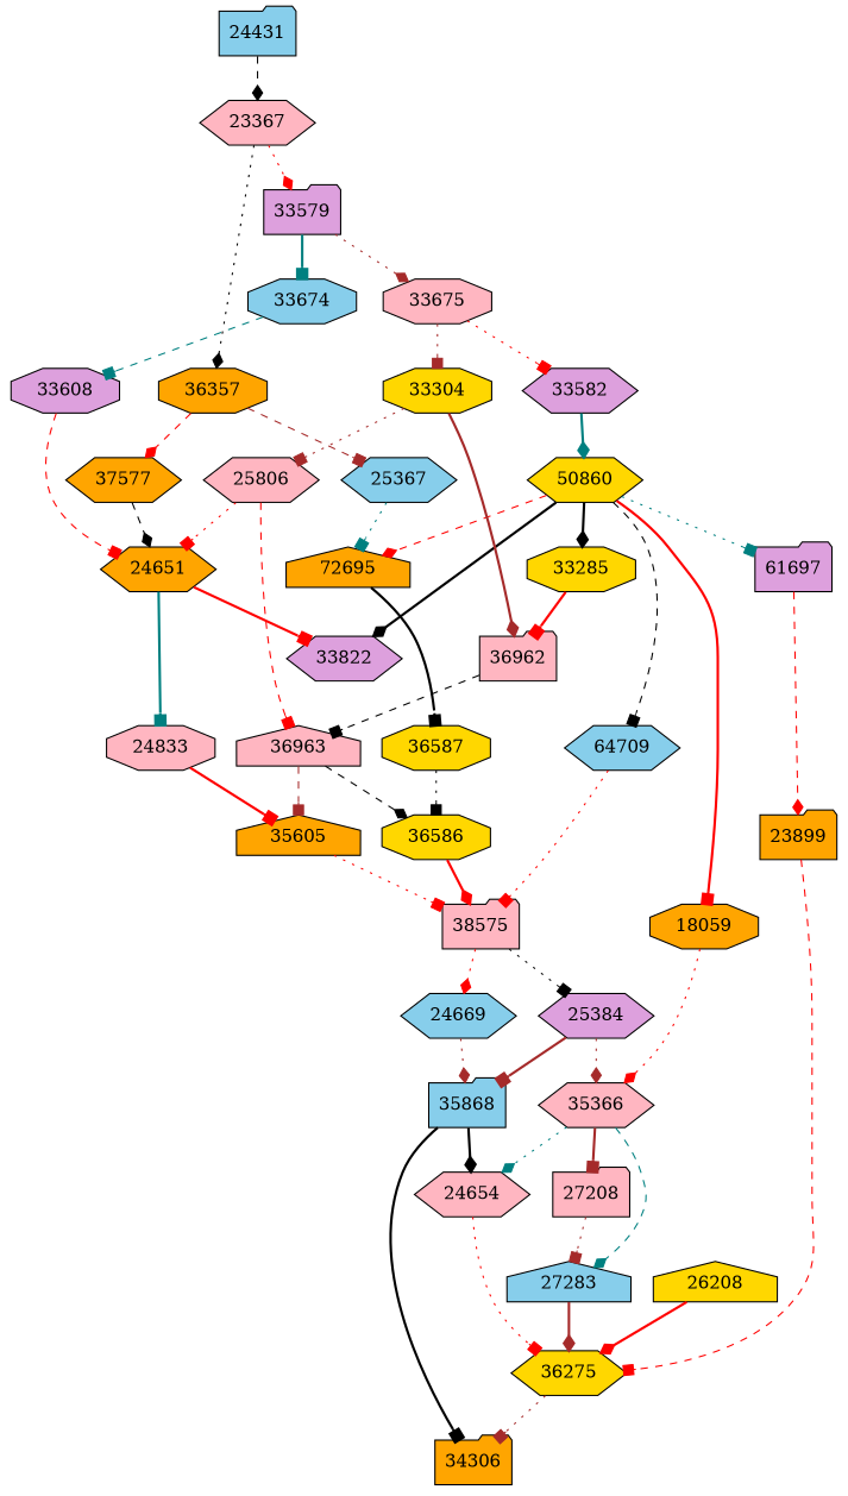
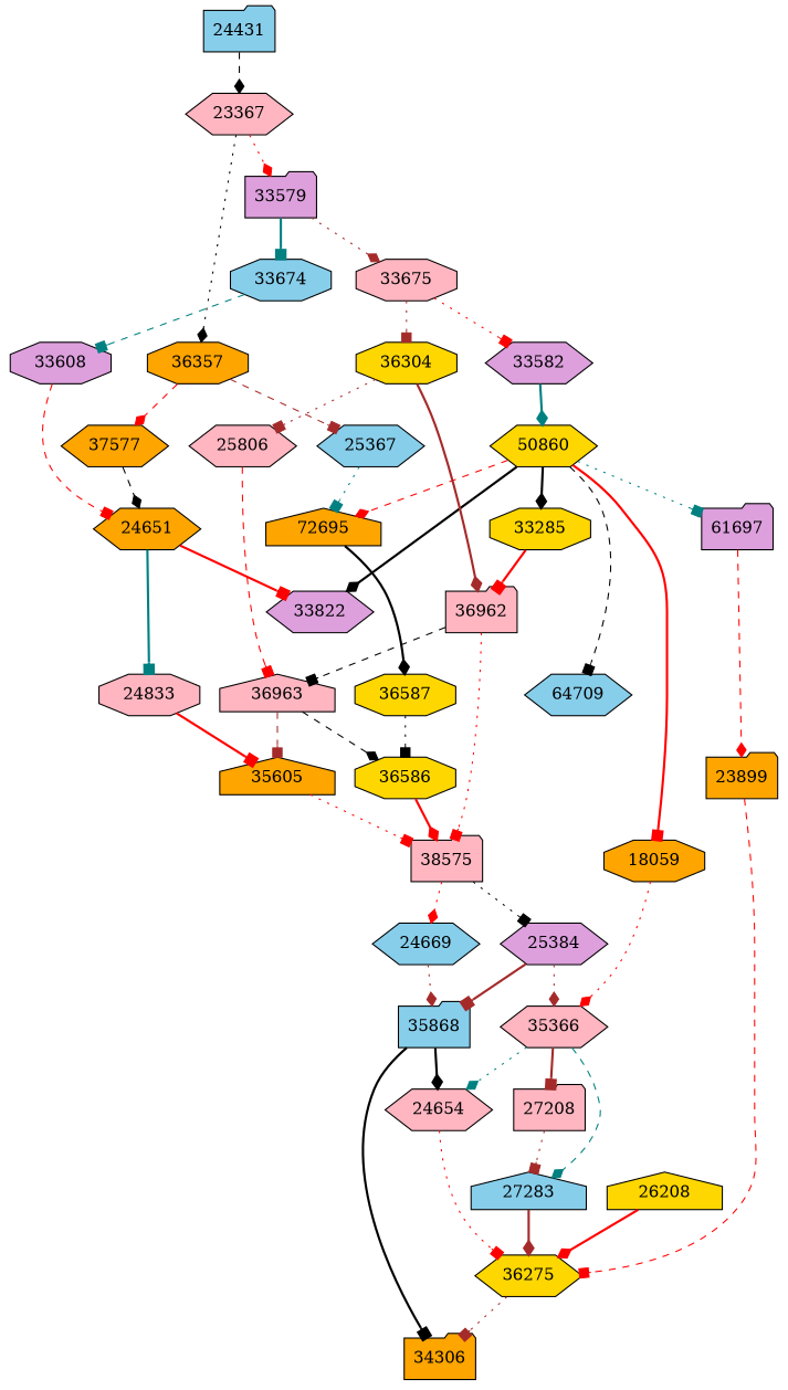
  strict digraph {
    node [fillcolor=lightpink shape=hexagon style=filled]
    edge [arrowhead=box color=red style=dotted]
    n1 [fillcolor=orange label=34306 shape=folder]
    n2 [fillcolor=skyblue label=35868 shape=folder]
    n3 [label=24654]
    n4 [fillcolor=gold label=36275]
    n5 [fillcolor=plum label=25384]
    n6 [label=35366]
    n7 [fillcolor=skyblue label=27283 shape=house]
    n8 [label=27208 shape=folder]
    n9 [fillcolor=skyblue label=24669]
    n10 [fillcolor=orange label=23899 shape=folder]
    n11 [fillcolor=gold label=26208 shape=house]
    n12 [label=38575 shape=folder]
    n13 [fillcolor=plum label=33822]
    n14 [fillcolor=plum label=61697 shape=folder]
    n15 [fillcolor=gold label=36586 shape=octagon]
    n16 [fillcolor=orange label=35605 shape=house]
    n17 [fillcolor=skyblue label=64709]
    n18 [fillcolor=orange label=24651]
    n19 [label=24833 shape=octagon]
    n20 [fillcolor=gold label=50860]
    n21 [fillcolor=orange label=18059 shape=octagon]
    n22 [fillcolor=orange label=72695 shape=house]
    n23 [fillcolor=gold label=33285 shape=octagon]
    n24 [fillcolor=gold label=36587 shape=octagon]
    n25 [label=36962 shape=folder]
    n26 [label=36963 shape=house]
    n27 [label=25806]
    n28 [fillcolor=plum label=33608 shape=octagon]
    n29 [fillcolor=orange label=37577]
    n30 [fillcolor=plum label=33582]
-   n31 [fillcolor=gold label=33304 shape=octagon]
+   n31 [fillcolor=gold label=36304 shape=octagon]
    n32 [fillcolor=skyblue label=33674 shape=octagon]
    n33 [fillcolor=orange label=36357 shape=octagon]
    n34 [fillcolor=skyblue label=25367]
    n35 [label=33675 shape=octagon]
    n36 [fillcolor=plum label=33579 shape=folder]
    n37 [label=23367]
    n38 [fillcolor=skyblue label=24431 shape=folder]
    n2 -> n1 [color=black style=bold]
    n2 -> n3 [arrowhead=diamond color=black style=bold]
    n3 -> n4
    n4 -> n1 [color=brown]
    n5 -> n2 [color=brown style=bold]
    n5 -> n6 [arrowhead=diamond color=brown]
    n6 -> n3 [arrowhead=diamond color=teal]
    n6 -> n7 [arrowhead=diamond color=teal style=dashed]
    n6 -> n8 [color=brown style=bold]
    n7 -> n4 [arrowhead=diamond color=brown style=bold]
    n8 -> n7 [color=brown]
    n9 -> n2 [arrowhead=diamond color=brown]
    n10 -> n4 [style=dashed]
    n11 -> n4 [arrowhead=diamond style=bold]
    n12 -> n5 [color=black]
    n12 -> n9 [arrowhead=diamond]
    n14 -> n10 [arrowhead=diamond style=dashed]
    n15 -> n12 [arrowhead=diamond style=bold]
    n16 -> n12
-   n17 -> n12
+   n25 -> n12
    n18 -> n13 [style=bold]
    n18 -> n19 [color=teal style=bold]
    n19 -> n16 [style=bold]
    n20 -> n13 [arrowhead=diamond color=black style=bold]
    n20 -> n14 [color=teal]
    n20 -> n17 [color=black style=dashed]
    n20 -> n21 [style=bold]
    n20 -> n22 [arrowhead=diamond style=dashed]
    n20 -> n23 [arrowhead=diamond color=black style=bold]
    n21 -> n6 [arrowhead=diamond]
-   n22 -> n24 [color=black style=bold]
+   n22 -> n24 [arrowhead=diamond color=black style=bold]
    n23 -> n25 [style=bold]
    n24 -> n15 [color=black]
    n25 -> n26 [color=black style=dashed]
    n26 -> n15 [arrowhead=diamond color=black style=dashed]
    n26 -> n16 [color=brown style=dashed]
-   n27 -> n18
    n27 -> n26 [style=dashed]
    n28 -> n18 [style=dashed]
    n29 -> n18 [arrowhead=diamond color=black style=dashed]
    n30 -> n20 [arrowhead=diamond color=teal style=bold]
    n31 -> n25 [arrowhead=diamond color=brown style=bold]
    n31 -> n27 [color=brown]
    n32 -> n28 [color=teal style=dashed]
    n33 -> n29 [arrowhead=diamond style=dashed]
    n33 -> n34 [color=brown style=dashed]
    n34 -> n22 [color=teal]
    n35 -> n30
    n35 -> n31 [color=brown]
    n36 -> n32 [color=teal style=bold]
    n36 -> n35 [arrowhead=diamond color=brown]
    n37 -> n33 [arrowhead=diamond color=black]
    n37 -> n36 [arrowhead=diamond]
    n38 -> n37 [arrowhead=diamond color=black style=dashed]
  }
